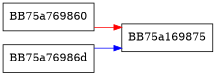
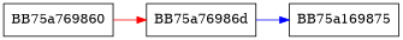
  digraph {
    rankdir=LR
    splines=ortho
    node [shape=box]
    BB75a769860
    BB75a76986d
    n3 [label=BB75a169875]
-   BB75a769860 -> n3 [color=red]
+   BB75a769860 -> BB75a76986d [color=red]
    BB75a76986d -> n3 [color=blue]
  }
